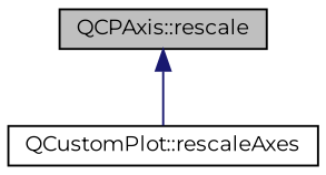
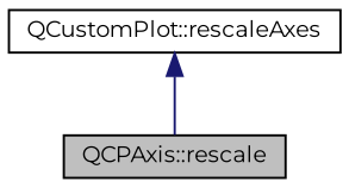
  digraph {
    rankdir=TB
    fontname=Montserrat
    node [color=black fontname=Montserrat fontsize=10 shape=record style=filled]
    n1 [fillcolor=grey75 fontcolor=black height=0.2 label="QCPAxis::rescale" width=0.4]
    n2 [fillcolor=white height=0.2 label="QCustomPlot::rescaleAxes" width=0.4]
-   n1 -> n2 [color=midnightblue dir=back fontname=Montserrat fontsize=10 labelfontname=Helvetica labelfontsize=10 style=solid]
+   n2 -> n1 [color=midnightblue dir=back fontname=Montserrat fontsize=10 labelfontname=Helvetica labelfontsize=10 style=solid]
  }
